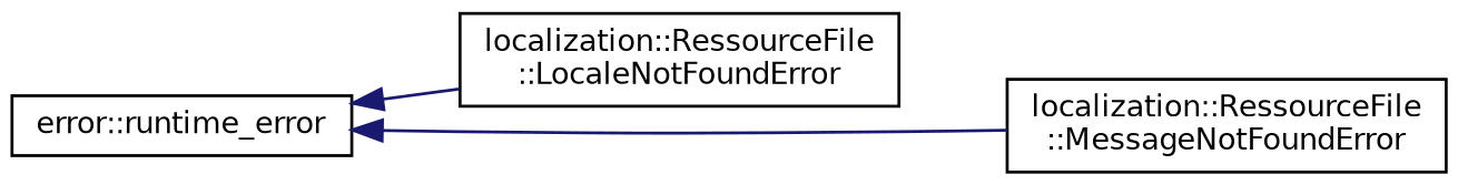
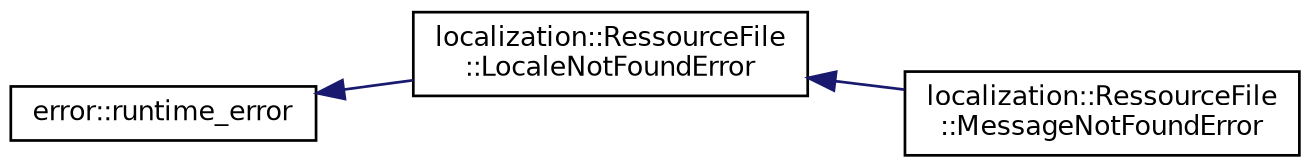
  digraph {
    rankdir=LR
    node [color=black fillcolor=white fontname=Helvetica fontsize=10 shape=record style=filled]
    edge [color=midnightblue dir=back fontname=Helvetica fontsize=10 labelfontname=Helvetica labelfontsize=10 style=solid]
    n1 [height=0.2 label="error::runtime_error" width=0.4]
    n2 [height=0.2 label="localization::RessourceFile\l::LocaleNotFoundError" width=0.4]
    n3 [height=0.2 label="localization::RessourceFile\l::MessageNotFoundError" width=0.4]
    n1 -> n2
-   n1 -> n3
+   n2 -> n3
  }
